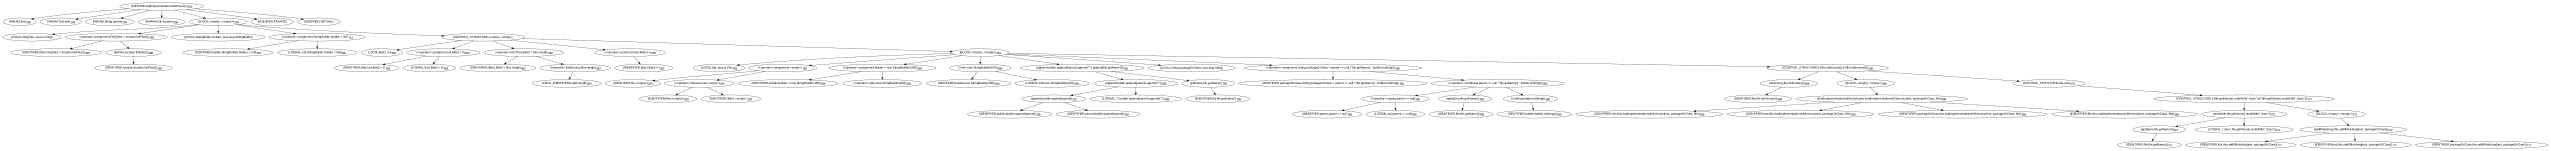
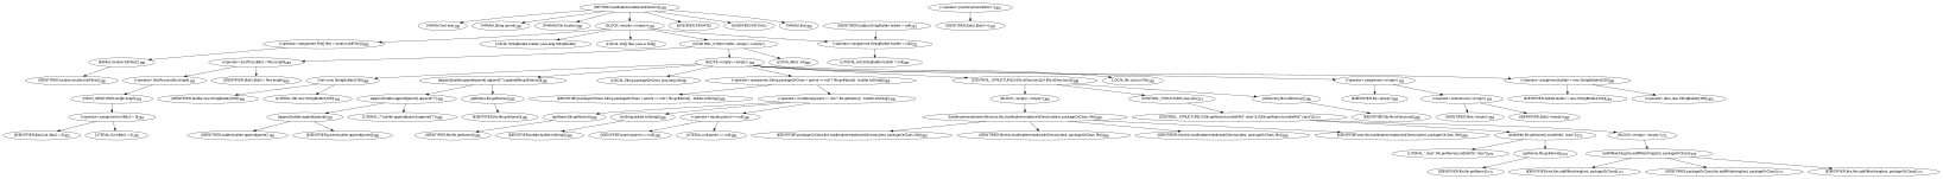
  digraph {
    fontname="Liberation Sans"
    node [fontname="Liberation Sans"]
    edge [fontname="Liberation Sans"]
    n1 [label=<(METHOD,loadImplementationsInDirectory)<SUB>259</SUB>>]
    n2 [label=<(PARAM,this)<SUB>259</SUB>>]
    n3 [label=<(PARAM,Test test)<SUB>259</SUB>>]
    n4 [label=<(PARAM,String parent)<SUB>259</SUB>>]
    n5 [label=<(PARAM,File location)<SUB>259</SUB>>]
    n6 [label=<(BLOCK,&lt;empty&gt;,&lt;empty&gt;)<SUB>259</SUB>>]
    n7 [label=<(MODIFIER,PRIVATE)>]
    n8 [label=<(MODIFIER,VIRTUAL)>]
    n9 [label=<(LOCAL,File[] files: java.io.File[])>]
    n10 [label=<(&lt;operator&gt;.assignment,File[] files = location.listFiles())<SUB>260</SUB>>]
    n11 [label=<(LOCAL,StringBuilder builder: java.lang.StringBuilder)>]
    n12 [label=<(&lt;operator&gt;.assignment,StringBuilder builder = null)<SUB>211</SUB>>]
    n13 [label=<(CONTROL_STRUCTURE,&lt;empty&gt;,&lt;empty&gt;)>]
-   n14 [label=<(IDENTIFIER,files,File[] files = location.listFiles())<SUB>260</SUB>>]
    n15 [label=<(listFiles,location.listFiles())<SUB>260</SUB>>]
    n16 [label=<(IDENTIFIER,builder,StringBuilder builder = null)<SUB>261</SUB>>]
    n17 [label=<(LITERAL,null,StringBuilder builder = null)<SUB>261</SUB>>]
    n18 [label=<(LOCAL,$idx2: int)<SUB>263</SUB>>]
    n19 [label=<(&lt;operator&gt;.assignment,int $idx2 = 0)<SUB>263</SUB>>]
    n20 [label=<(&lt;operator&gt;.lessThan,$idx2 &lt; files.length)<SUB>263</SUB>>]
    n21 [label=<(&lt;operator&gt;.postIncrement,$idx2++)<SUB>263</SUB>>]
    n22 [label=<(BLOCK,&lt;empty&gt;,&lt;empty&gt;)<SUB>263</SUB>>]
    n23 [label=<(IDENTIFIER,location,location.listFiles())<SUB>260</SUB>>]
    n24 [label=<(IDENTIFIER,$idx2,int $idx2 = 0)<SUB>263</SUB>>]
    n25 [label=<(LITERAL,0,int $idx2 = 0)<SUB>263</SUB>>]
    n26 [label=<(IDENTIFIER,$idx2,$idx2 &lt; files.length)<SUB>463</SUB>>]
    n27 [label=<(&lt;operator&gt;.fieldAccess,files.length)<SUB>263</SUB>>]
    n28 [label=<(IDENTIFIER,$idx2,$idx2++)<SUB>263</SUB>>]
    n29 [label=<(LOCAL,file: java.io.File)<SUB>263</SUB>>]
    n30 [label=<(&lt;operator&gt;.assignment,&lt;empty&gt;)<SUB>263</SUB>>]
    n31 [label=<(&lt;operator&gt;.assignment,builder = new StringBuilder(100))<SUB>264</SUB>>]
    n32 [label=<(&lt;init&gt;,new StringBuilder(100))<SUB>264</SUB>>]
    n33 [label=<(append,builder.append(parent).append(&quot;/&quot;).append(file.getName()))<SUB>265</SUB>>]
    n34 [label=<(LOCAL,String packageOrClass: java.lang.String)>]
    n35 [label=<(&lt;operator&gt;.assignment,String packageOrClass = parent == null ? file.getName() : builder.toString())<SUB>266</SUB>>]
    n36 [label=<(CONTROL_STRUCTURE,if (file.isDirectory()),if (file.isDirectory()))<SUB>268</SUB>>]
    n37 [label=<(FIELD_IDENTIFIER,length,length)<SUB>263</SUB>>]
    n38 [label=<(IDENTIFIER,file,&lt;empty&gt;)<SUB>263</SUB>>]
    n39 [label=<(&lt;operator&gt;.indexAccess,&lt;empty&gt;)<SUB>263</SUB>>]
    n40 [label=<(IDENTIFIER,builder,builder = new StringBuilder(100))<SUB>264</SUB>>]
    n41 [label=<(&lt;operator&gt;.alloc,new StringBuilder(100))<SUB>264</SUB>>]
    n42 [label=<(IDENTIFIER,builder,new StringBuilder(100))<SUB>264</SUB>>]
    n43 [label=<(LITERAL,100,new StringBuilder(100))<SUB>264</SUB>>]
    n44 [label=<(append,builder.append(parent).append(&quot;/&quot;))<SUB>265</SUB>>]
    n45 [label=<(getName,file.getName())<SUB>265</SUB>>]
    n46 [label=<(IDENTIFIER,packageOrClass,String packageOrClass = parent == null ? file.getName() : builder.toString())<SUB>266</SUB>>]
    n47 [label=<(&lt;operator&gt;.conditional,parent == null ? file.getName() : builder.toString())<SUB>266</SUB>>]
    n48 [label=<(isDirectory,file.isDirectory())<SUB>268</SUB>>]
    n49 [label=<(BLOCK,&lt;empty&gt;,&lt;empty&gt;)<SUB>268</SUB>>]
    n50 [label=<(CONTROL_STRUCTURE,else,else)<SUB>271</SUB>>]
    n51 [label=<(IDENTIFIER,files,&lt;empty&gt;)<SUB>263</SUB>>]
    n52 [label=<(IDENTIFIER,$idx2,&lt;empty&gt;)<SUB>263</SUB>>]
    n53 [label=<(append,builder.append(parent))<SUB>225</SUB>>]
    n54 [label=<(LITERAL,&quot;/&quot;,builder.append(parent).append(&quot;/&quot;))<SUB>265</SUB>>]
    n55 [label=<(IDENTIFIER,file,file.getName())<SUB>265</SUB>>]
    n56 [label=<(IDENTIFIER,builder,builder.append(parent))<SUB>265</SUB>>]
    n57 [label=<(IDENTIFIER,parent,builder.append(parent))<SUB>265</SUB>>]
    n58 [label=<(&lt;operator&gt;.equals,parent == null)<SUB>266</SUB>>]
    n59 [label=<(getName,file.getName())<SUB>266</SUB>>]
    n60 [label=<(toString,builder.toString())<SUB>266</SUB>>]
    n61 [label=<(IDENTIFIER,parent,parent == null)<SUB>266</SUB>>]
    n62 [label=<(LITERAL,null,parent == null)<SUB>266</SUB>>]
    n63 [label=<(IDENTIFIER,file,file.getName())<SUB>266</SUB>>]
    n64 [label=<(IDENTIFIER,builder,builder.toString())<SUB>266</SUB>>]
    n65 [label=<(IDENTIFIER,file,file.isDirectory())<SUB>268</SUB>>]
    n66 [label=<(loadImplementationsInDirectory,this.loadImplementationsInDirectory(test, packageOrClass, file))<SUB>269</SUB>>]
    n67 [label=<(CONTROL_STRUCTURE,if (file.getName().endsWith(&quot;.class&quot;)),if (file.getName().endsWith(&quot;.class&quot;)))<SUB>271</SUB>>]
    n68 [label=<(IDENTIFIER,this,this.loadImplementationsInDirectory(test, packageOrClass, file))<SUB>269</SUB>>]
    n69 [label=<(IDENTIFIER,test,this.loadImplementationsInDirectory(test, packageOrClass, file))<SUB>269</SUB>>]
    n70 [label=<(IDENTIFIER,packageOrClass,this.loadImplementationsInDirectory(test, packageOrClass, file))<SUB>269</SUB>>]
    n71 [label=<(IDENTIFIER,file,this.loadImplementationsInDirectory(test, packageOrClass, file))<SUB>269</SUB>>]
    n72 [label=<(endsWith,file.getName().endsWith(&quot;.class&quot;))<SUB>271</SUB>>]
    n73 [label=<(BLOCK,&lt;empty&gt;,&lt;empty&gt;)<SUB>271</SUB>>]
    n74 [label=<(getName,file.getName())<SUB>271</SUB>>]
    n75 [label=<(LITERAL,&quot;.class&quot;,file.getName().endsWith(&quot;.class&quot;))<SUB>271</SUB>>]
    n76 [label=<(addIfMatching,this.addIfMatching(test, packageOrClass))<SUB>272</SUB>>]
    n77 [label=<(IDENTIFIER,file,file.getName())<SUB>271</SUB>>]
    n78 [label=<(IDENTIFIER,this,this.addIfMatching(test, packageOrClass))<SUB>272</SUB>>]
    n79 [label=<(IDENTIFIER,test,this.addIfMatching(test, packageOrClass))<SUB>272</SUB>>]
    n80 [label=<(IDENTIFIER,packageOrClass,this.addIfMatching(test, packageOrClass))<SUB>272</SUB>>]
    n1 -> n2
    n1 -> n3
    n1 -> n4
    n1 -> n5
    n1 -> n6
    n1 -> n7
    n1 -> n8
    n6 -> n9
    n6 -> n10
    n6 -> n11
    n6 -> n12
    n6 -> n13
-   n10 -> n14
    n10 -> n15
-   n12 -> n16
+   n16 -> n12
    n12 -> n17
    n13 -> n18
-   n13 -> n19
+   n37 -> n19
    n13 -> n20
-   n13 -> n21
    n13 -> n22
    n15 -> n23
    n19 -> n24
    n19 -> n25
    n20 -> n26
    n20 -> n27
    n21 -> n28
    n22 -> n29
    n22 -> n30
    n22 -> n31
    n22 -> n32
    n22 -> n33
    n22 -> n34
    n22 -> n35
    n22 -> n36
    n27 -> n37
    n30 -> n38
    n30 -> n39
    n31 -> n40
    n31 -> n41
    n32 -> n42
    n32 -> n43
    n33 -> n44
    n33 -> n45
    n35 -> n46
    n35 -> n47
    n36 -> n48
    n36 -> n49
    n36 -> n50
    n39 -> n51
    n39 -> n52
    n44 -> n53
    n44 -> n54
    n45 -> n55
    n47 -> n58
    n47 -> n59
    n47 -> n60
    n48 -> n65
    n49 -> n66
    n50 -> n67
    n53 -> n56
    n53 -> n57
    n58 -> n61
    n58 -> n62
    n59 -> n63
    n60 -> n64
    n66 -> n68
    n66 -> n69
    n66 -> n70
    n66 -> n71
    n67 -> n72
    n67 -> n73
    n72 -> n74
    n72 -> n75
    n73 -> n76
    n74 -> n77
    n76 -> n78
    n76 -> n79
    n76 -> n80
  }
